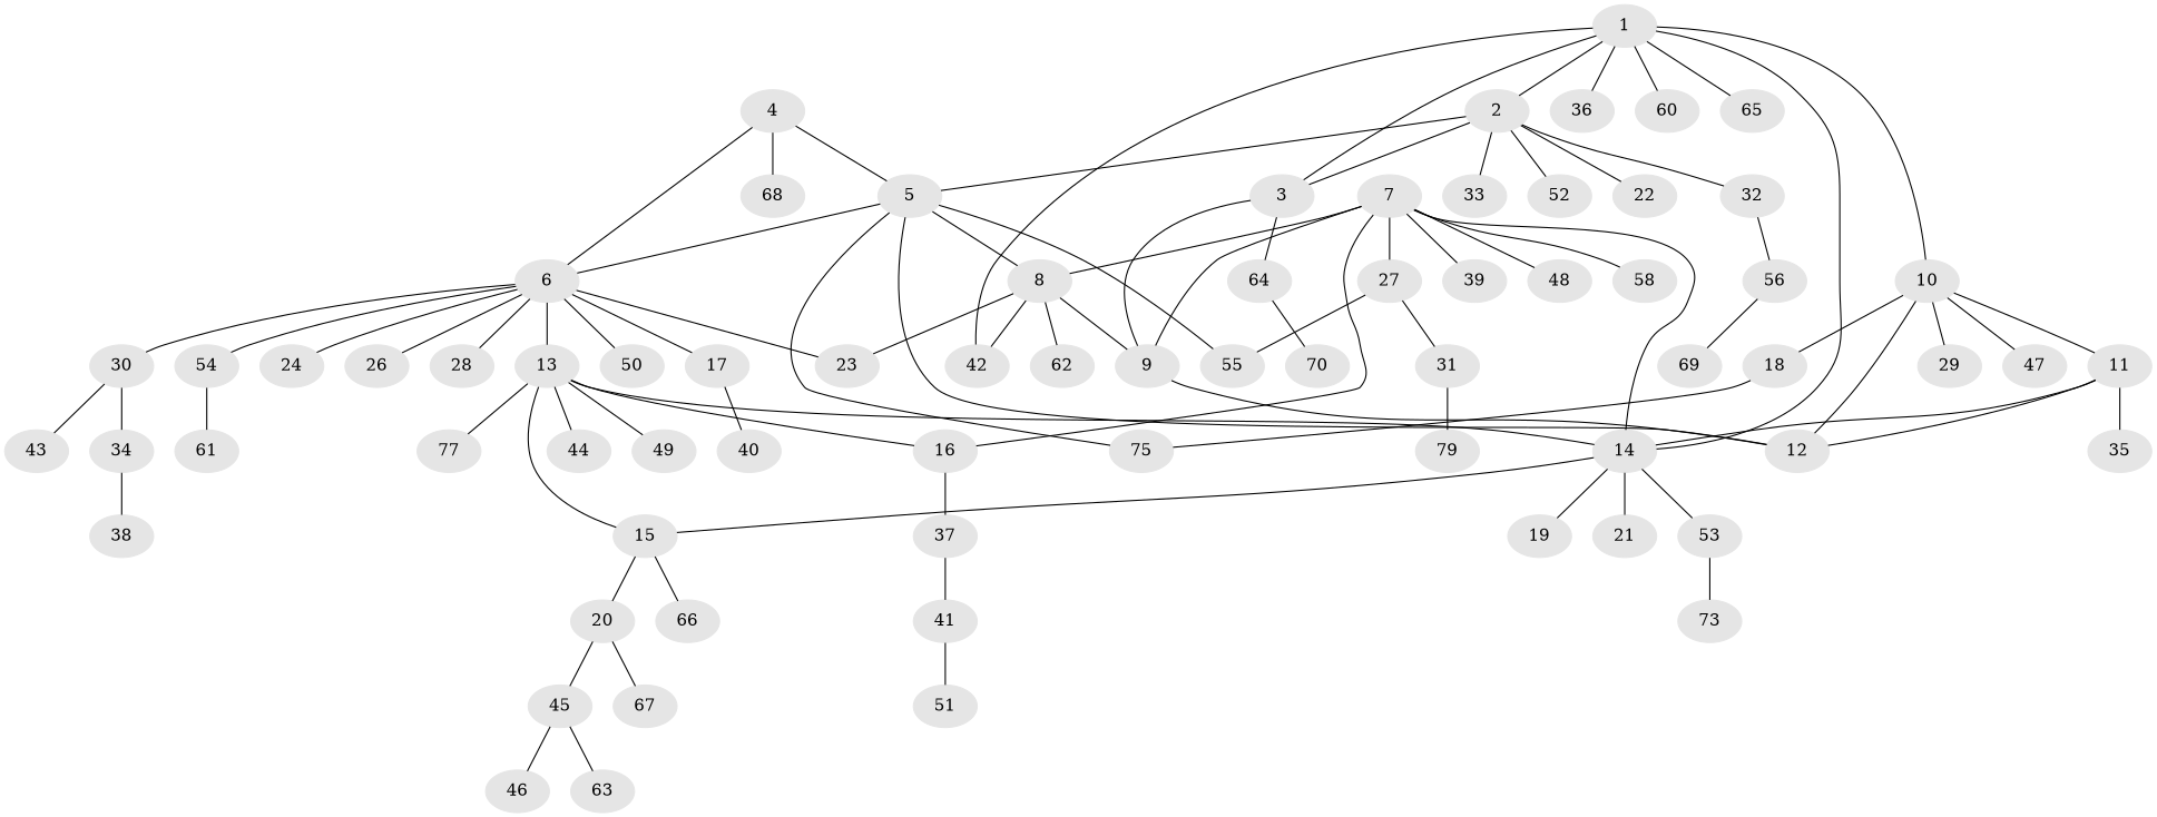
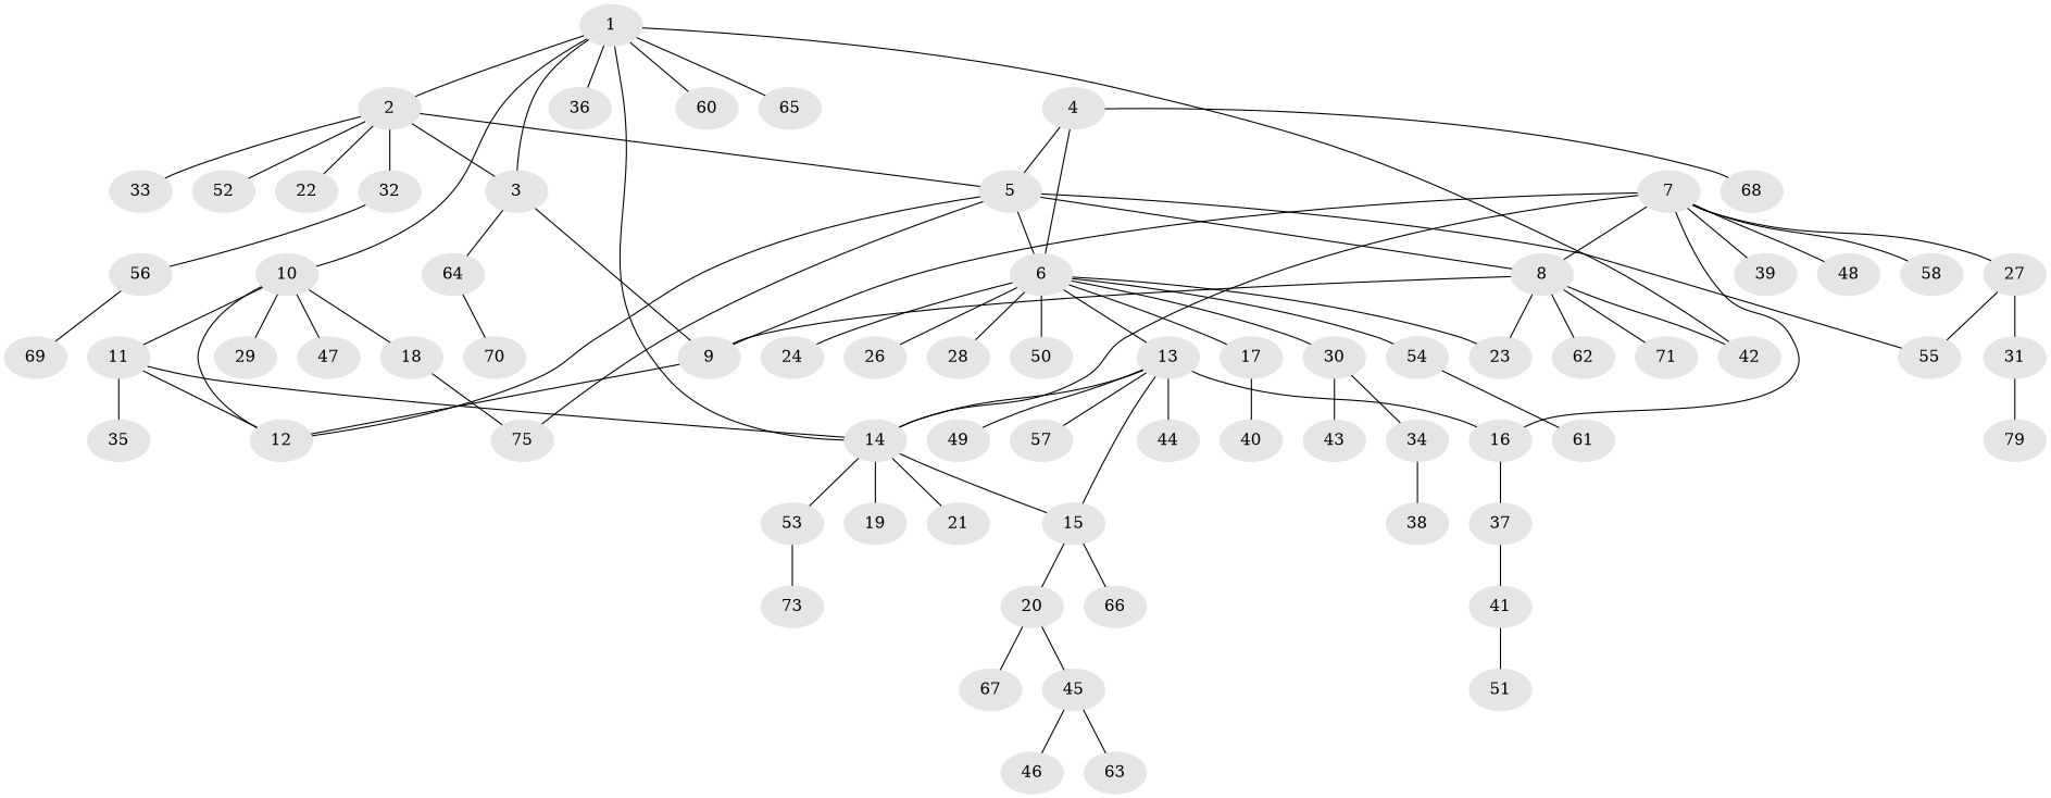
  graph {
    node [color=gray90 style=filled]
    1
    2
    3
    10
    14
    36
    42
    60
    65
    5
    22
    32
    33
    52
    9
    64
    12
    11
    18
    29
    47
    15
    19
    21
    53
    6
    8
    n28 [label=75]
    55
    56
    70
    4
    68
    13
    17
    23
    24
    26
    28
    30
    50
    54
    62
+   71
    16
    44
    49
-   57 [label=77]
+   57
    40
    34
    43
    61
    7
    27
    39
    48
    58
    37
    31
    35
    20
    66
    73
    45
    67
    41
    46
    63
    n69 [label=79]
    38
    69
    51
    1 -- 2
    1 -- 3
    1 -- 10
    1 -- 14
    1 -- 36
    1 -- 42
    1 -- 60
    1 -- 65
    2 -- 3
    2 -- 5
    2 -- 22
    2 -- 32
    2 -- 33
    2 -- 52
    3 -- 9
    3 -- 64
    10 -- 12
    10 -- 11
    10 -- 18
    10 -- 29
    10 -- 47
    14 -- 15
    14 -- 19
    14 -- 21
    14 -- 53
    5 -- 12
    5 -- 6
    5 -- 8
    5 -- n28
    5 -- 55
    32 -- 56
    9 -- 12
    64 -- 70
    11 -- 14
    11 -- 12
    11 -- 35
    18 -- n28
    15 -- 20
    15 -- 66
    53 -- 73
    6 -- 13
    6 -- 17
    6 -- 23
    6 -- 24
    6 -- 26
    6 -- 28
    6 -- 30
    6 -- 50
    6 -- 54
    8 -- 42
    8 -- 9
    8 -- 23
    8 -- 62
+   8 -- 71
    56 -- 69
    4 -- 5
    4 -- 6
    4 -- 68
    13 -- 14
    13 -- 15
    13 -- 16
    13 -- 44
    13 -- 49
    13 -- 57
    17 -- 40
    30 -- 34
    30 -- 43
    54 -- 61
    16 -- 37
    34 -- 38
    7 -- 14
    7 -- 9
    7 -- 8
    7 -- 16
    7 -- 27
    7 -- 39
    7 -- 48
    7 -- 58
    27 -- 55
    27 -- 31
    37 -- 41
    31 -- n69
    20 -- 45
    20 -- 67
    45 -- 46
    45 -- 63
    41 -- 51
  }
